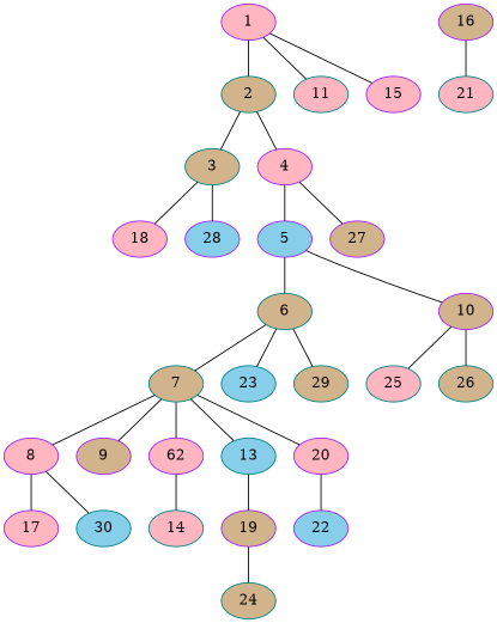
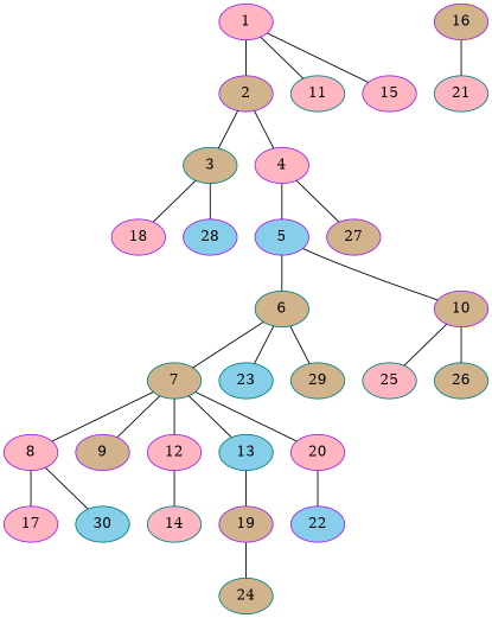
  graph {
    node [color=purple fillcolor=tan style=filled]
    edge [weight=1.0]
-   2 [color=teal]
+   2
    1 [fillcolor=lightpink]
    11 [color=teal fillcolor=lightpink]
    15 [fillcolor=lightpink]
    3 [color=teal]
    4 [fillcolor=lightpink]
    18 [fillcolor=lightpink]
    28 [fillcolor=skyblue]
    5 [fillcolor=skyblue]
    27
    6 [color=teal]
    10
    7 [color=teal]
    23 [color=teal fillcolor=skyblue]
    29 [color=teal]
    25 [color=teal fillcolor=lightpink]
    26 [color=teal]
    8 [fillcolor=lightpink]
    9
-   12 [fillcolor=lightpink label=62]
+   12 [fillcolor=lightpink]
    13 [color=teal fillcolor=skyblue]
    20 [fillcolor=lightpink]
    17 [fillcolor=lightpink]
    30 [color=teal fillcolor=skyblue]
    14 [color=teal fillcolor=lightpink]
    19
    22 [fillcolor=skyblue]
    16
    21 [color=teal fillcolor=lightpink]
    24 [color=teal]
    2 -- 3
    2 -- 4
    1 -- 2 [weight=3.0]
    1 -- 11
    1 -- 15
    3 -- 18
    3 -- 28
    4 -- 5
    4 -- 27
    5 -- 6 [weight=3.0]
    5 -- 10
    6 -- 7
    6 -- 23
    6 -- 29
    10 -- 25
    10 -- 26 [weight=3.0]
    7 -- 8
    7 -- 9
    7 -- 12
    7 -- 13
    7 -- 20
    8 -- 17 [weight=2.0]
    8 -- 30
    12 -- 14
    13 -- 19
    20 -- 22
    19 -- 24
    16 -- 21
  }
